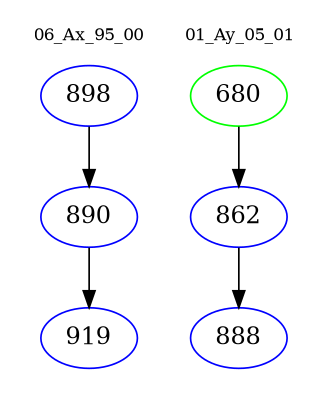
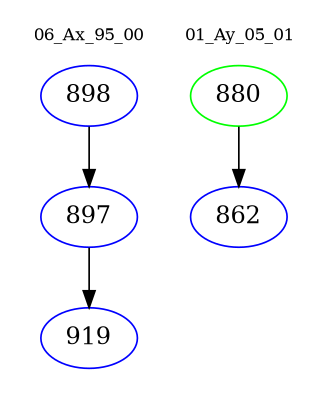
  digraph {
    node [color=blue]
    edge [color=black]
    n1 [label=898]
-   n2 [label=890]
+   n2 [label=897]
    n3 [label=919]
-   n4 [color=green label=680]
+   n4 [color=green label=880]
    n5 [label=862]
-   n6 [label=888]
    subgraph cluster_1 {
      color=white
      fontsize=10
      label="06_Ax_95_00"
      n1
      n2
      n3
    }
    subgraph cluster_2 {
      color=white
      fontsize=10
      label="01_Ay_05_01"
      n4
      n5
-     n6
    }
    n1 -> n2
    n2 -> n3
    n4 -> n5
-   n5 -> n6
  }
